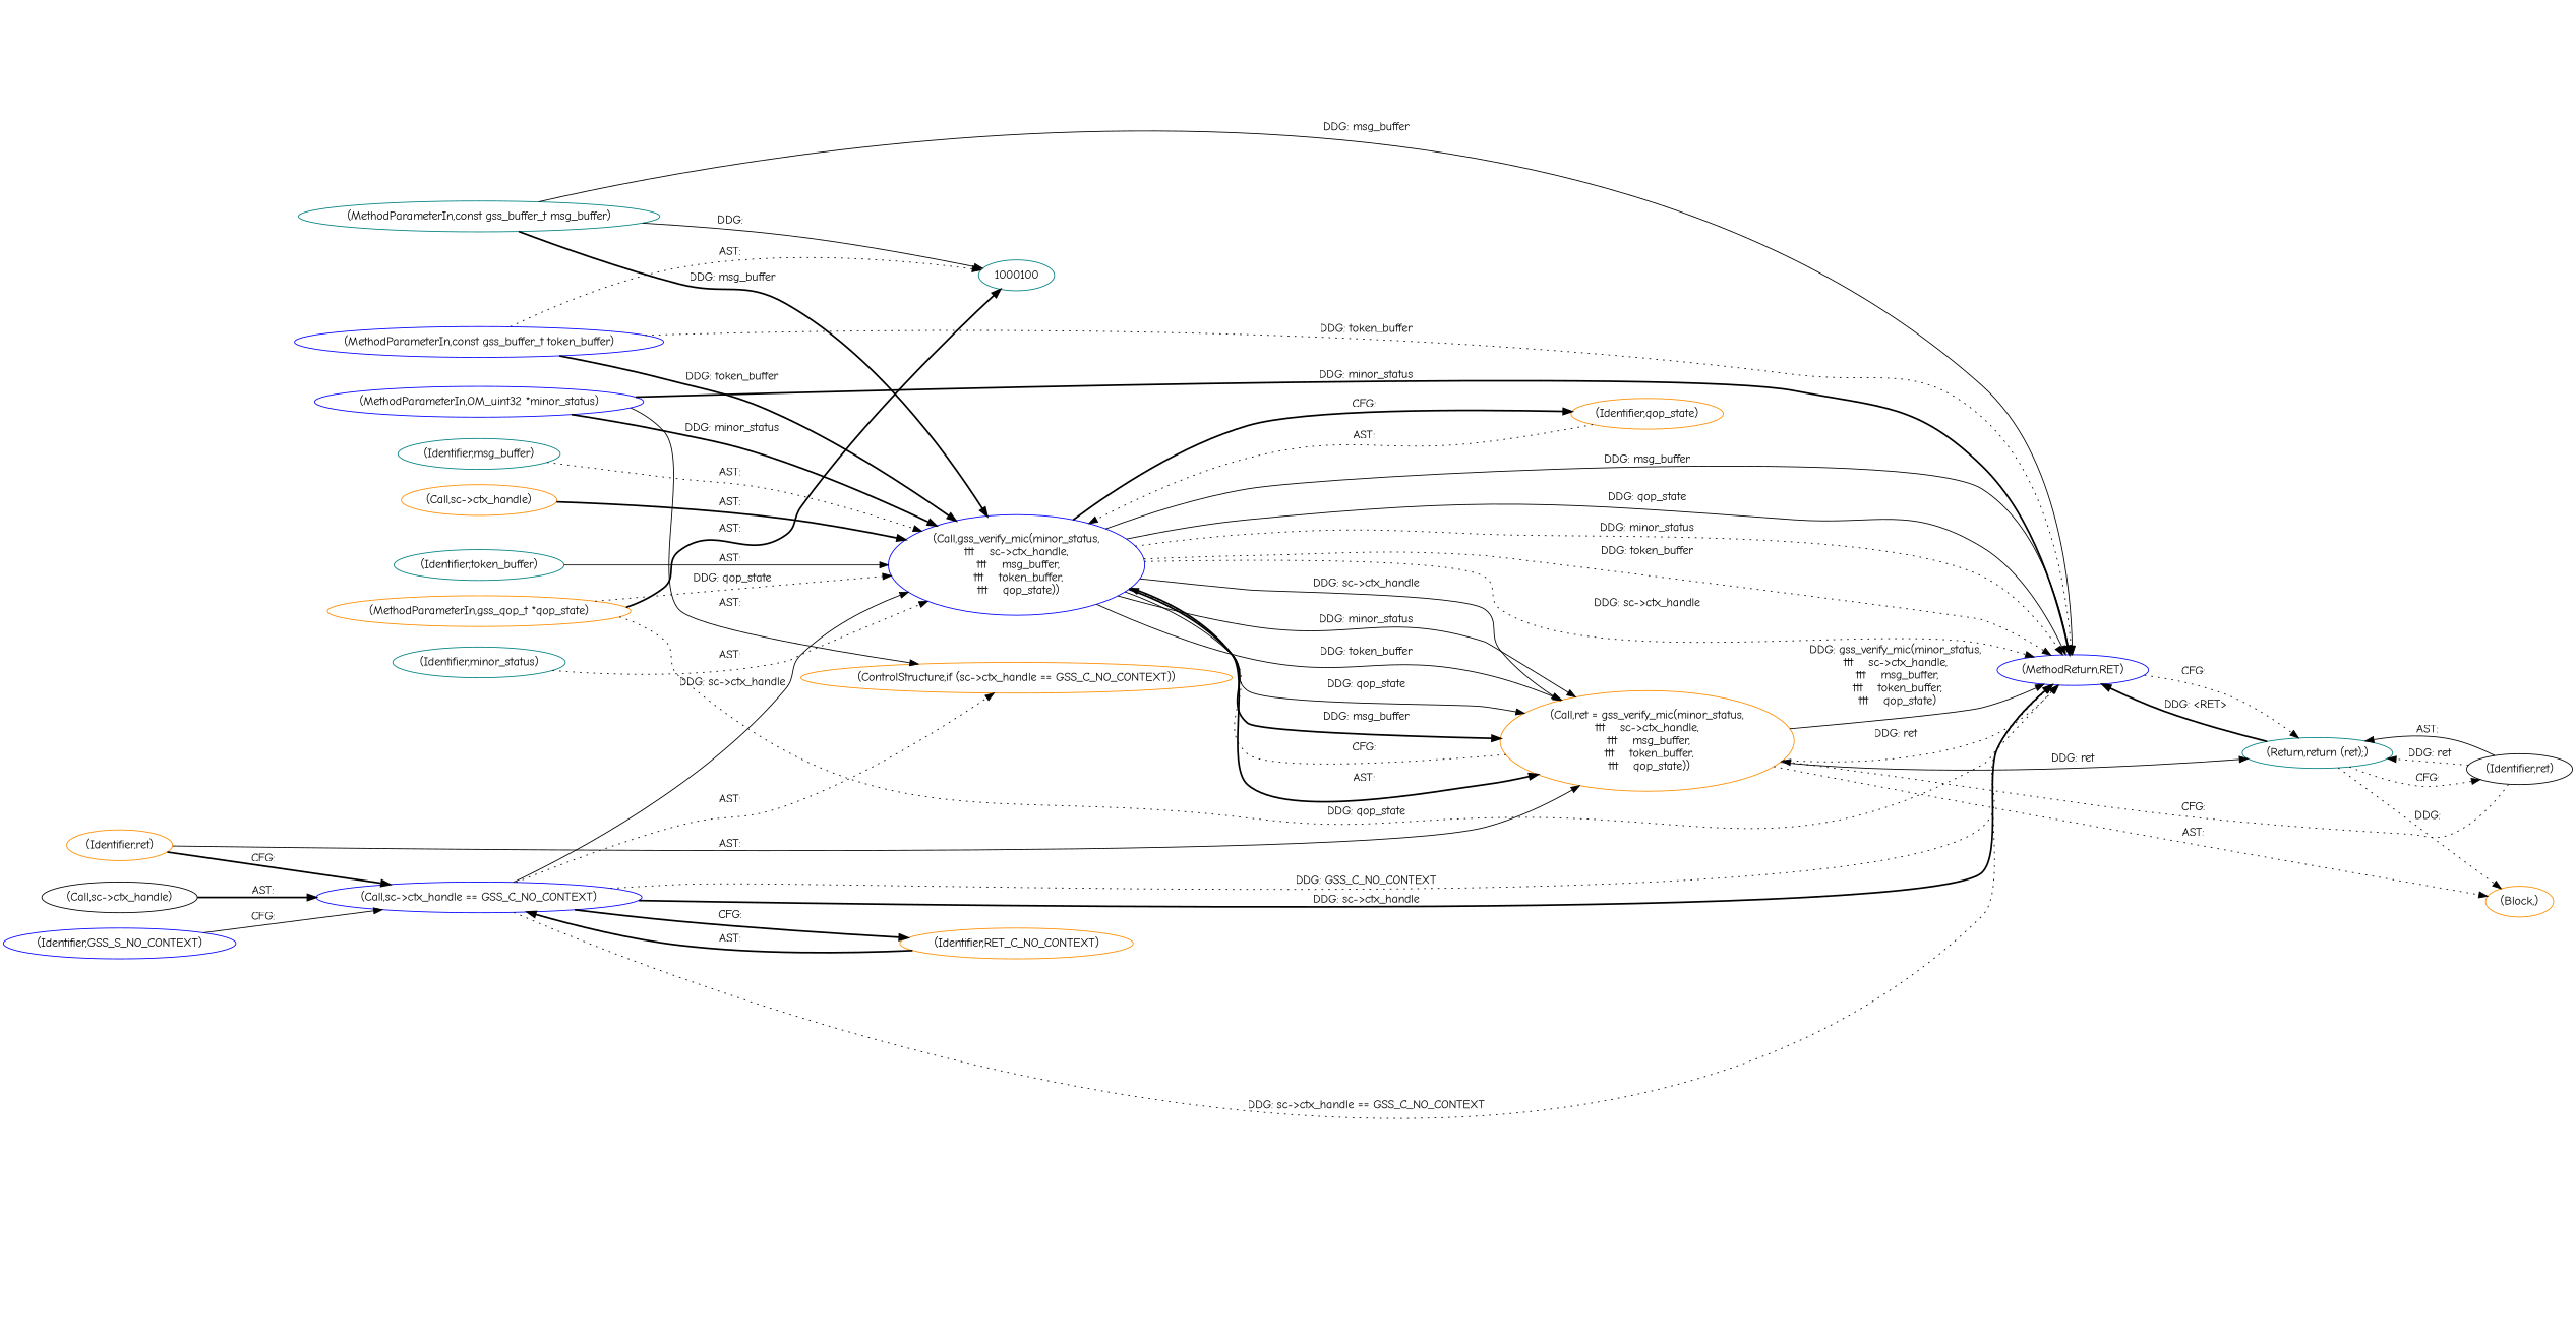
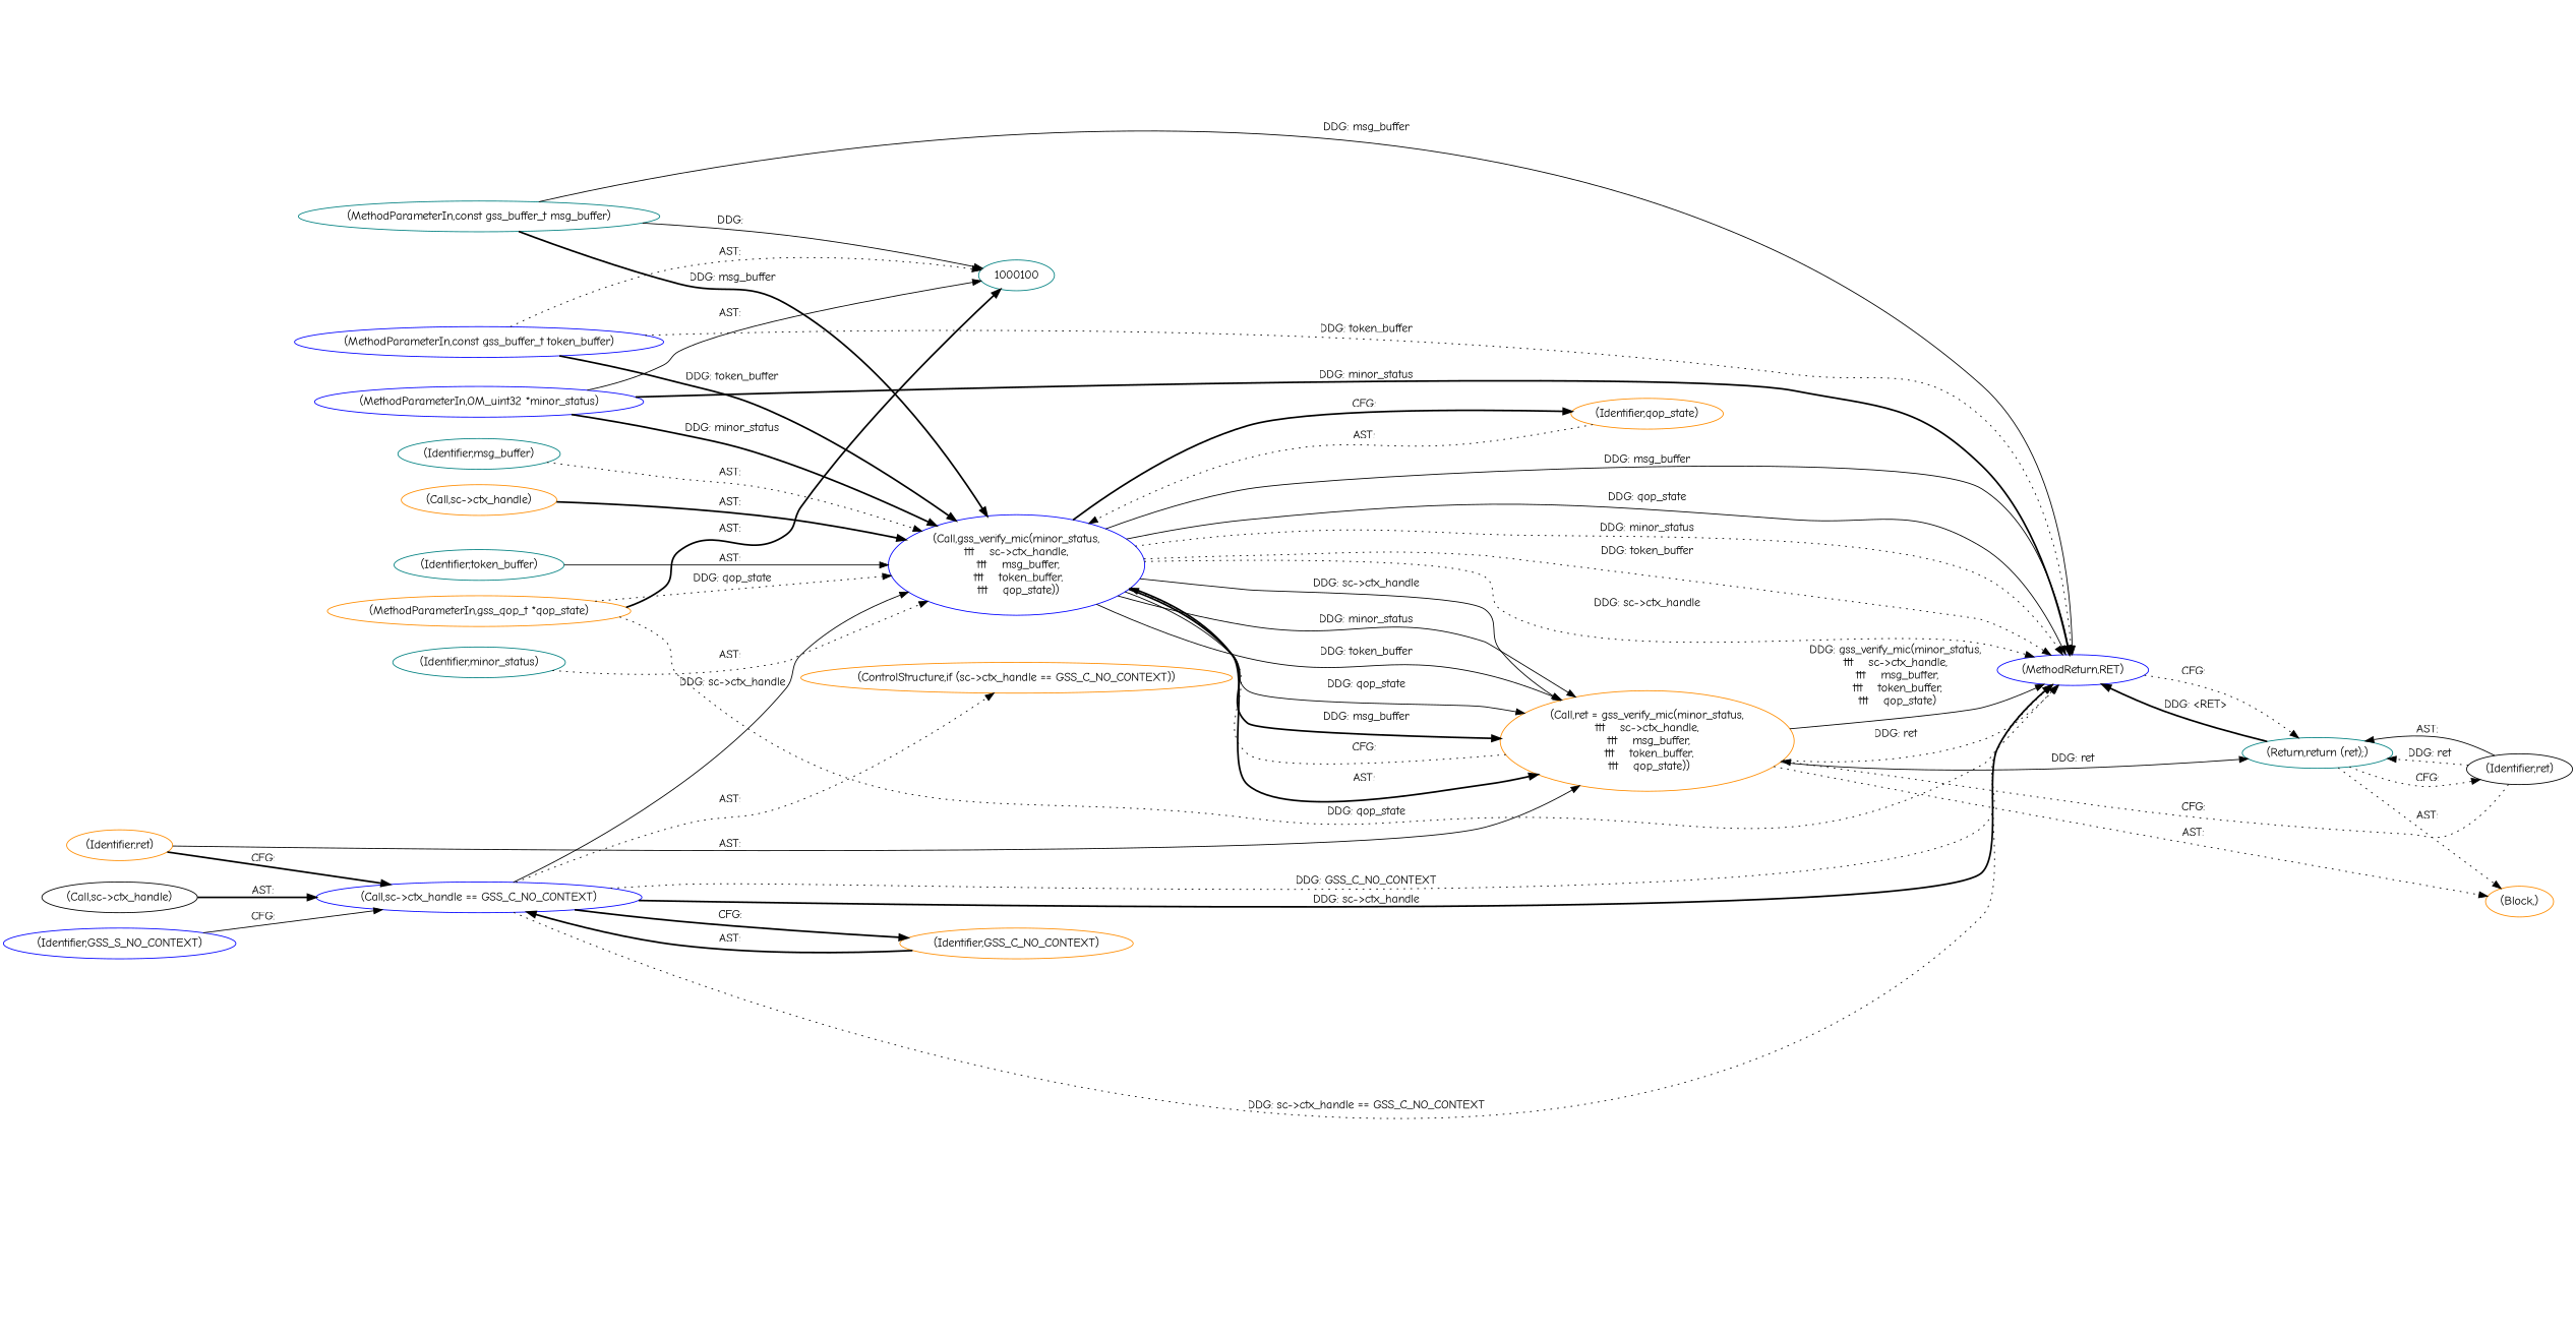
  digraph {
    fontname="Comic Neue"
    rankdir=LR
    node [color=darkorange fontname="Comic Neue"]
    edge [fontname="Comic Neue" style=dotted]
    n1 [color=blue label="(Call,gss_verify_mic(minor_status,\n\t\t\t    sc->ctx_handle,\n \t\t\t    msg_buffer,\n \t\t\t    token_buffer,\n \t\t\t    qop_state))"]
    n2 [label="(Call,ret = gss_verify_mic(minor_status,\n\t\t\t    sc->ctx_handle,\n \t\t\t    msg_buffer,\n \t\t\t    token_buffer,\n \t\t\t    qop_state))"]
    n3 [color=blue label="(MethodReturn,RET)"]
    n4 [label="(Identifier,qop_state)"]
    n5 [color=teal label="(Return,return (ret);)"]
    n6 [label="(Block,)"]
    n7 [color=blue label="(MethodParameterIn,OM_uint32 *minor_status)"]
    1000100 [color=teal]
    n9 [color=blue label="(Call,sc->ctx_handle == GSS_C_NO_CONTEXT)"]
    n10 [label="(ControlStructure,if (sc->ctx_handle == GSS_C_NO_CONTEXT))"]
-   n11 [label="(Identifier,RET_C_NO_CONTEXT)"]
+   n11 [label="(Identifier,GSS_C_NO_CONTEXT)"]
    n12 [color=teal label="(MethodParameterIn,const gss_buffer_t msg_buffer)"]
    n13 [color=blue label="(MethodParameterIn,const gss_buffer_t token_buffer)"]
    n14 [label="(MethodParameterIn,gss_qop_t *qop_state)"]
    n15 [color=black label="(Identifier,ret)"]
    n16 [label="(Call,sc->ctx_handle)"]
    n17 [label="(Identifier,ret)"]
    n18 [color=teal label="(Identifier,token_buffer)"]
    n19 [color=teal label="(Identifier,minor_status)"]
    n20 [color=black label="(Call,sc->ctx_handle)"]
    n21 [color=blue label="(Identifier,GSS_S_NO_CONTEXT)"]
    n22 [color=teal label="(Identifier,msg_buffer)"]
    n1 -> n2 [label="AST: " style=bold]
    n1 -> n2 [label="DDG: sc->ctx_handle" style=solid]
    n1 -> n2 [label="DDG: minor_status" style=solid]
    n1 -> n2 [label="DDG: token_buffer" style=solid]
    n1 -> n2 [label="DDG: qop_state" style=solid]
    n1 -> n2 [label="DDG: msg_buffer" style=bold]
    n1 -> n3 [label="DDG: minor_status"]
    n1 -> n3 [label="DDG: token_buffer"]
    n1 -> n3 [label="DDG: sc->ctx_handle"]
    n1 -> n3 [label="DDG: msg_buffer" style=solid]
    n1 -> n3 [label="DDG: qop_state" style=solid]
    n1 -> n4 [label="CFG: " style=bold]
    n2 -> n1 [label="CFG: "]
    n2 -> n3 [label="DDG: ret"]
    n2 -> n3 [label="DDG: gss_verify_mic(minor_status,\n\t\t\t    sc->ctx_handle,\n \t\t\t    msg_buffer,\n \t\t\t    token_buffer,\n \t\t\t    qop_state)" style=solid]
    n2 -> n5 [label="DDG: ret" style=solid]
    n2 -> n6 [label="AST: "]
    n3 -> n5 [label="CFG: "]
    n4 -> n1 [label="AST: "]
    n5 -> n3 [label="DDG: <RET>" style=bold]
-   n5 -> n6 [label="DDG: "]
+   n5 -> n6 [label="AST: "]
    n5 -> n15 [label="CFG: "]
    n7 -> n1 [label="DDG: minor_status" style=bold]
    n7 -> n3 [label="DDG: minor_status" style=bold]
-   n7 -> n10 [label="AST: " style=solid]
+   n7 -> 1000100 [label="AST: " style=solid]
    n9 -> n1 [label="DDG: sc->ctx_handle" style=solid]
    n9 -> n3 [label="DDG: sc->ctx_handle == GSS_C_NO_CONTEXT"]
    n9 -> n3 [label="DDG: GSS_C_NO_CONTEXT"]
    n9 -> n3 [label="DDG: sc->ctx_handle" style=bold]
    n9 -> n10 [label="AST: "]
    n9 -> n11 [label="CFG: " style=bold]
    n11 -> n9 [label="AST: " style=bold]
    n12 -> n1 [label="DDG: msg_buffer" style=bold]
    n12 -> n3 [label="DDG: msg_buffer" style=solid]
    n12 -> 1000100 [label="DDG: " style=solid]
    n13 -> n1 [label="DDG: token_buffer" style=bold]
    n13 -> n3 [label="DDG: token_buffer"]
    n13 -> 1000100 [label="AST: "]
    n14 -> n1 [label="DDG: qop_state"]
    n14 -> n3 [label="DDG: qop_state"]
    n14 -> 1000100 [label="AST: " style=bold]
    n15 -> n2 [label="CFG: "]
    n15 -> n5 [label="AST: " style=solid]
    n15 -> n5 [label="DDG: ret"]
    n16 -> n1 [label="AST: " style=bold]
    n17 -> n2 [label="AST: " style=solid]
    n17 -> n9 [label="CFG: " style=bold]
    n18 -> n1 [label="AST: " style=solid]
    n19 -> n1 [label="AST: "]
    n20 -> n9 [label="AST: " style=bold]
    n21 -> n9 [label="CFG: " style=solid]
    n22 -> n1 [label="AST: "]
  }
